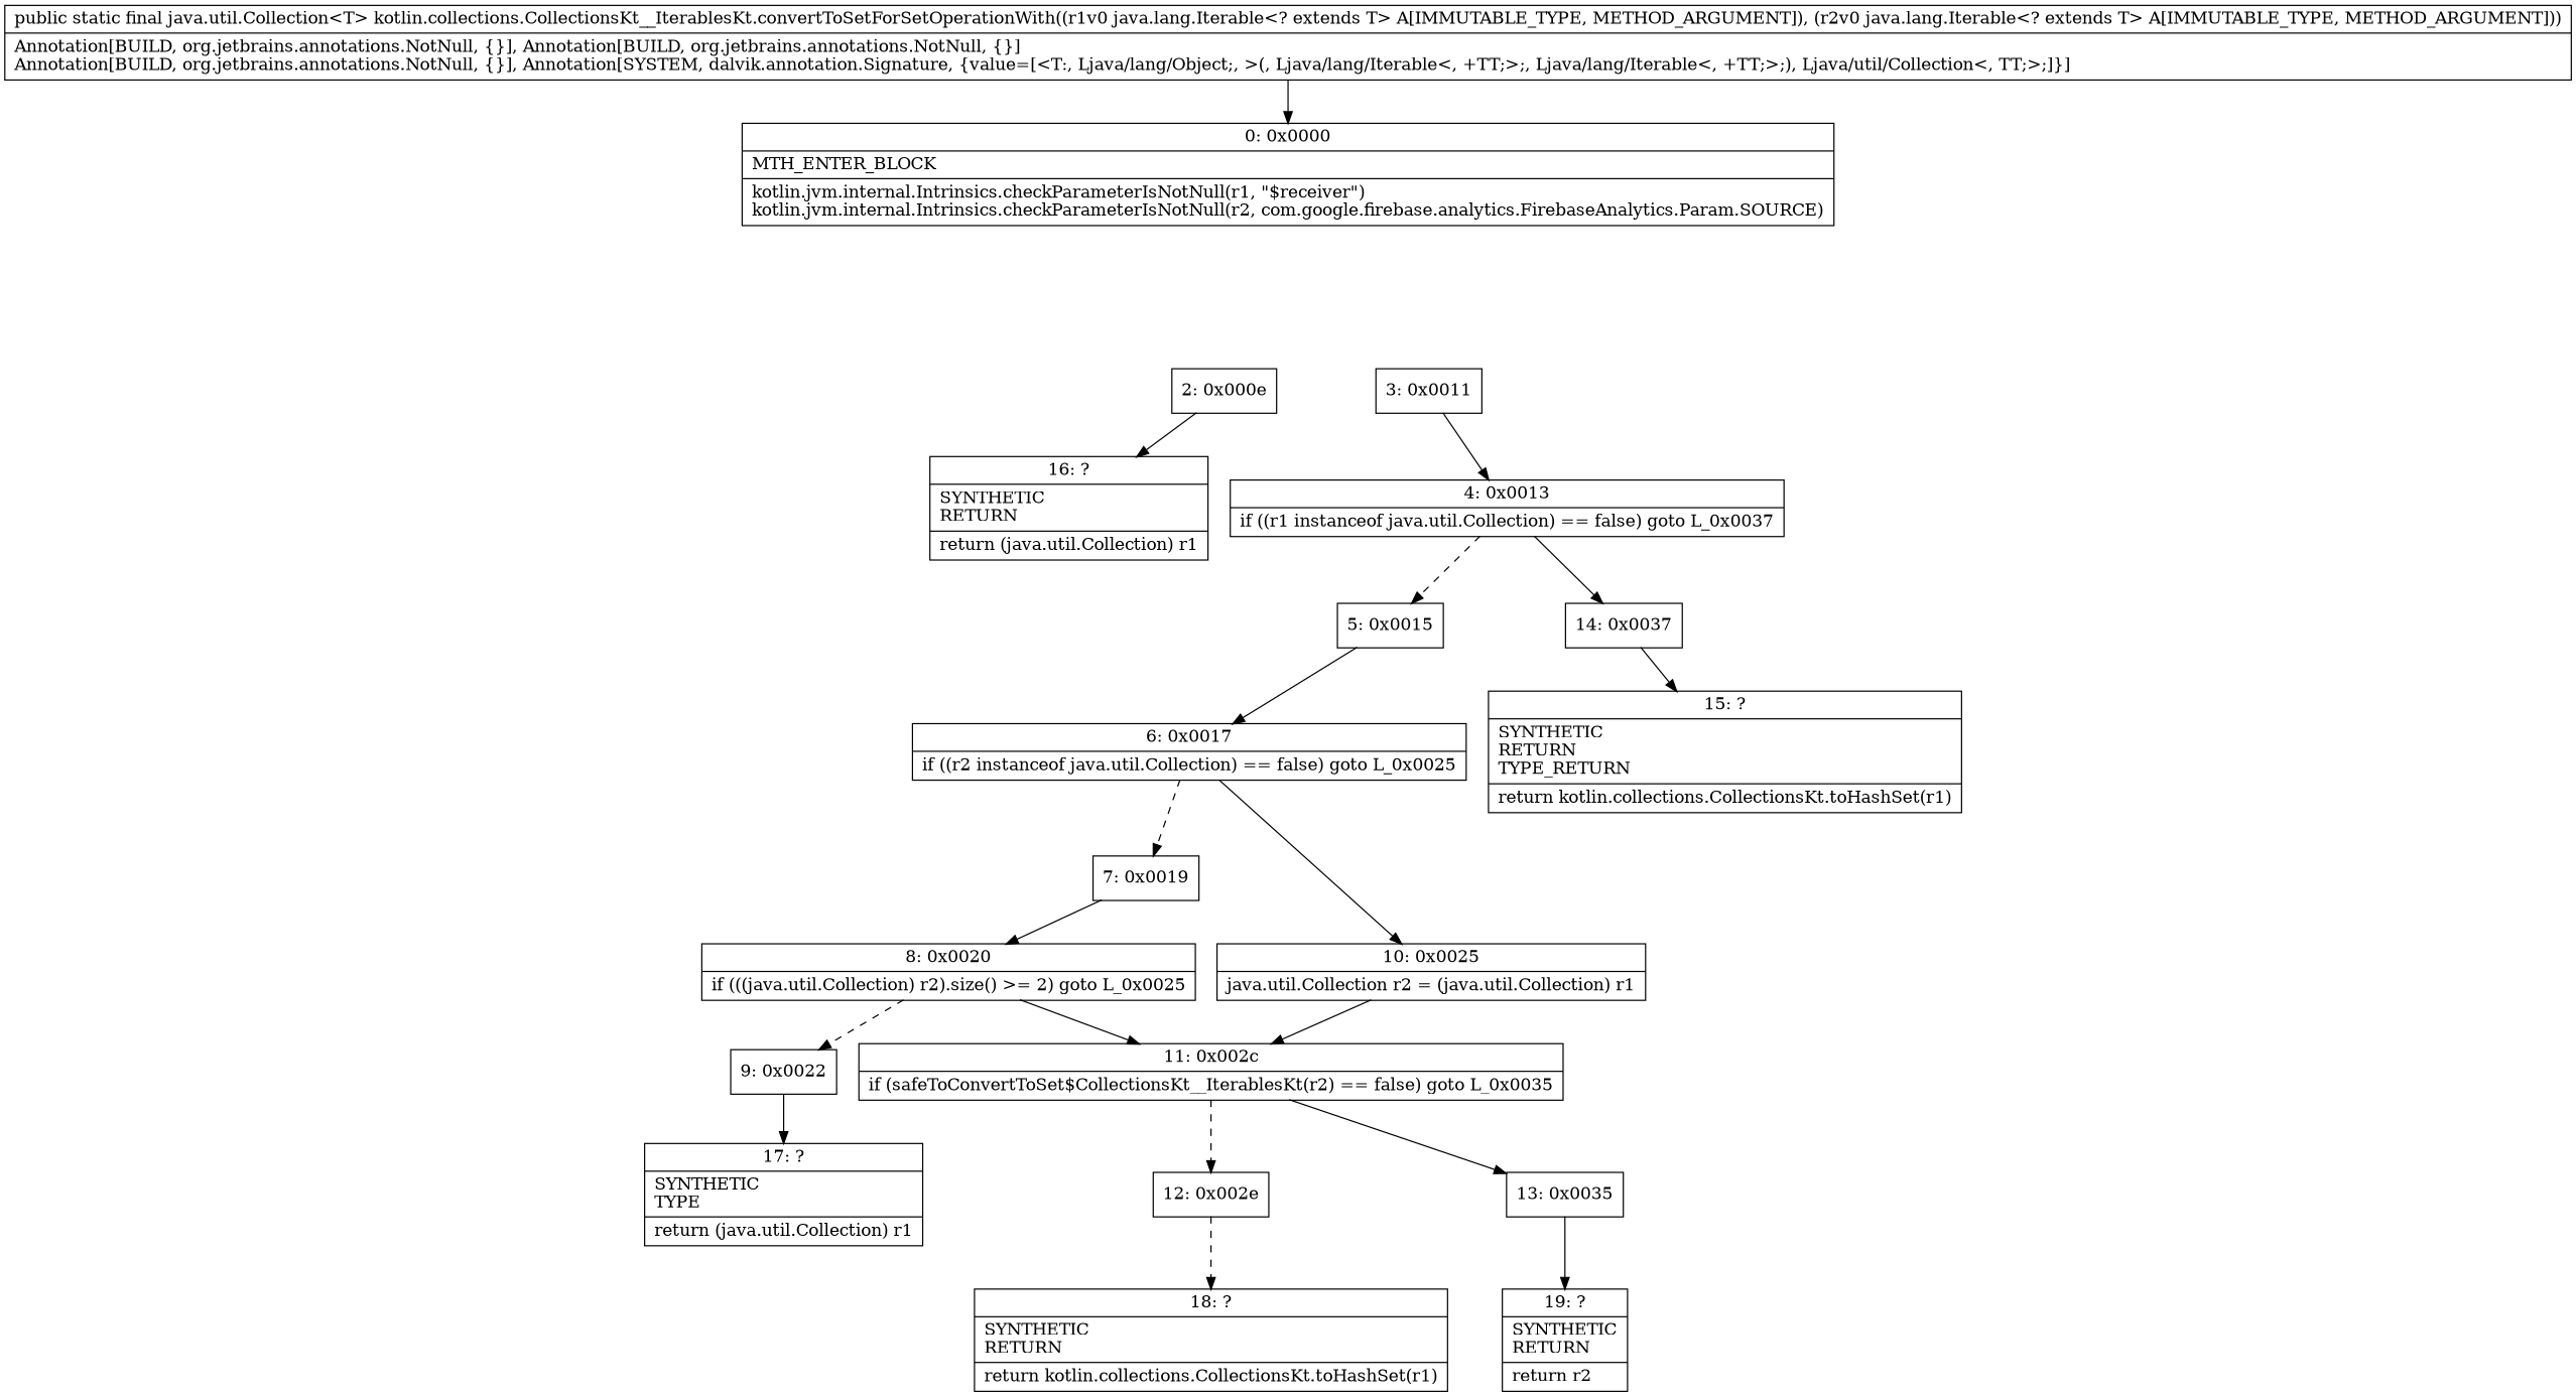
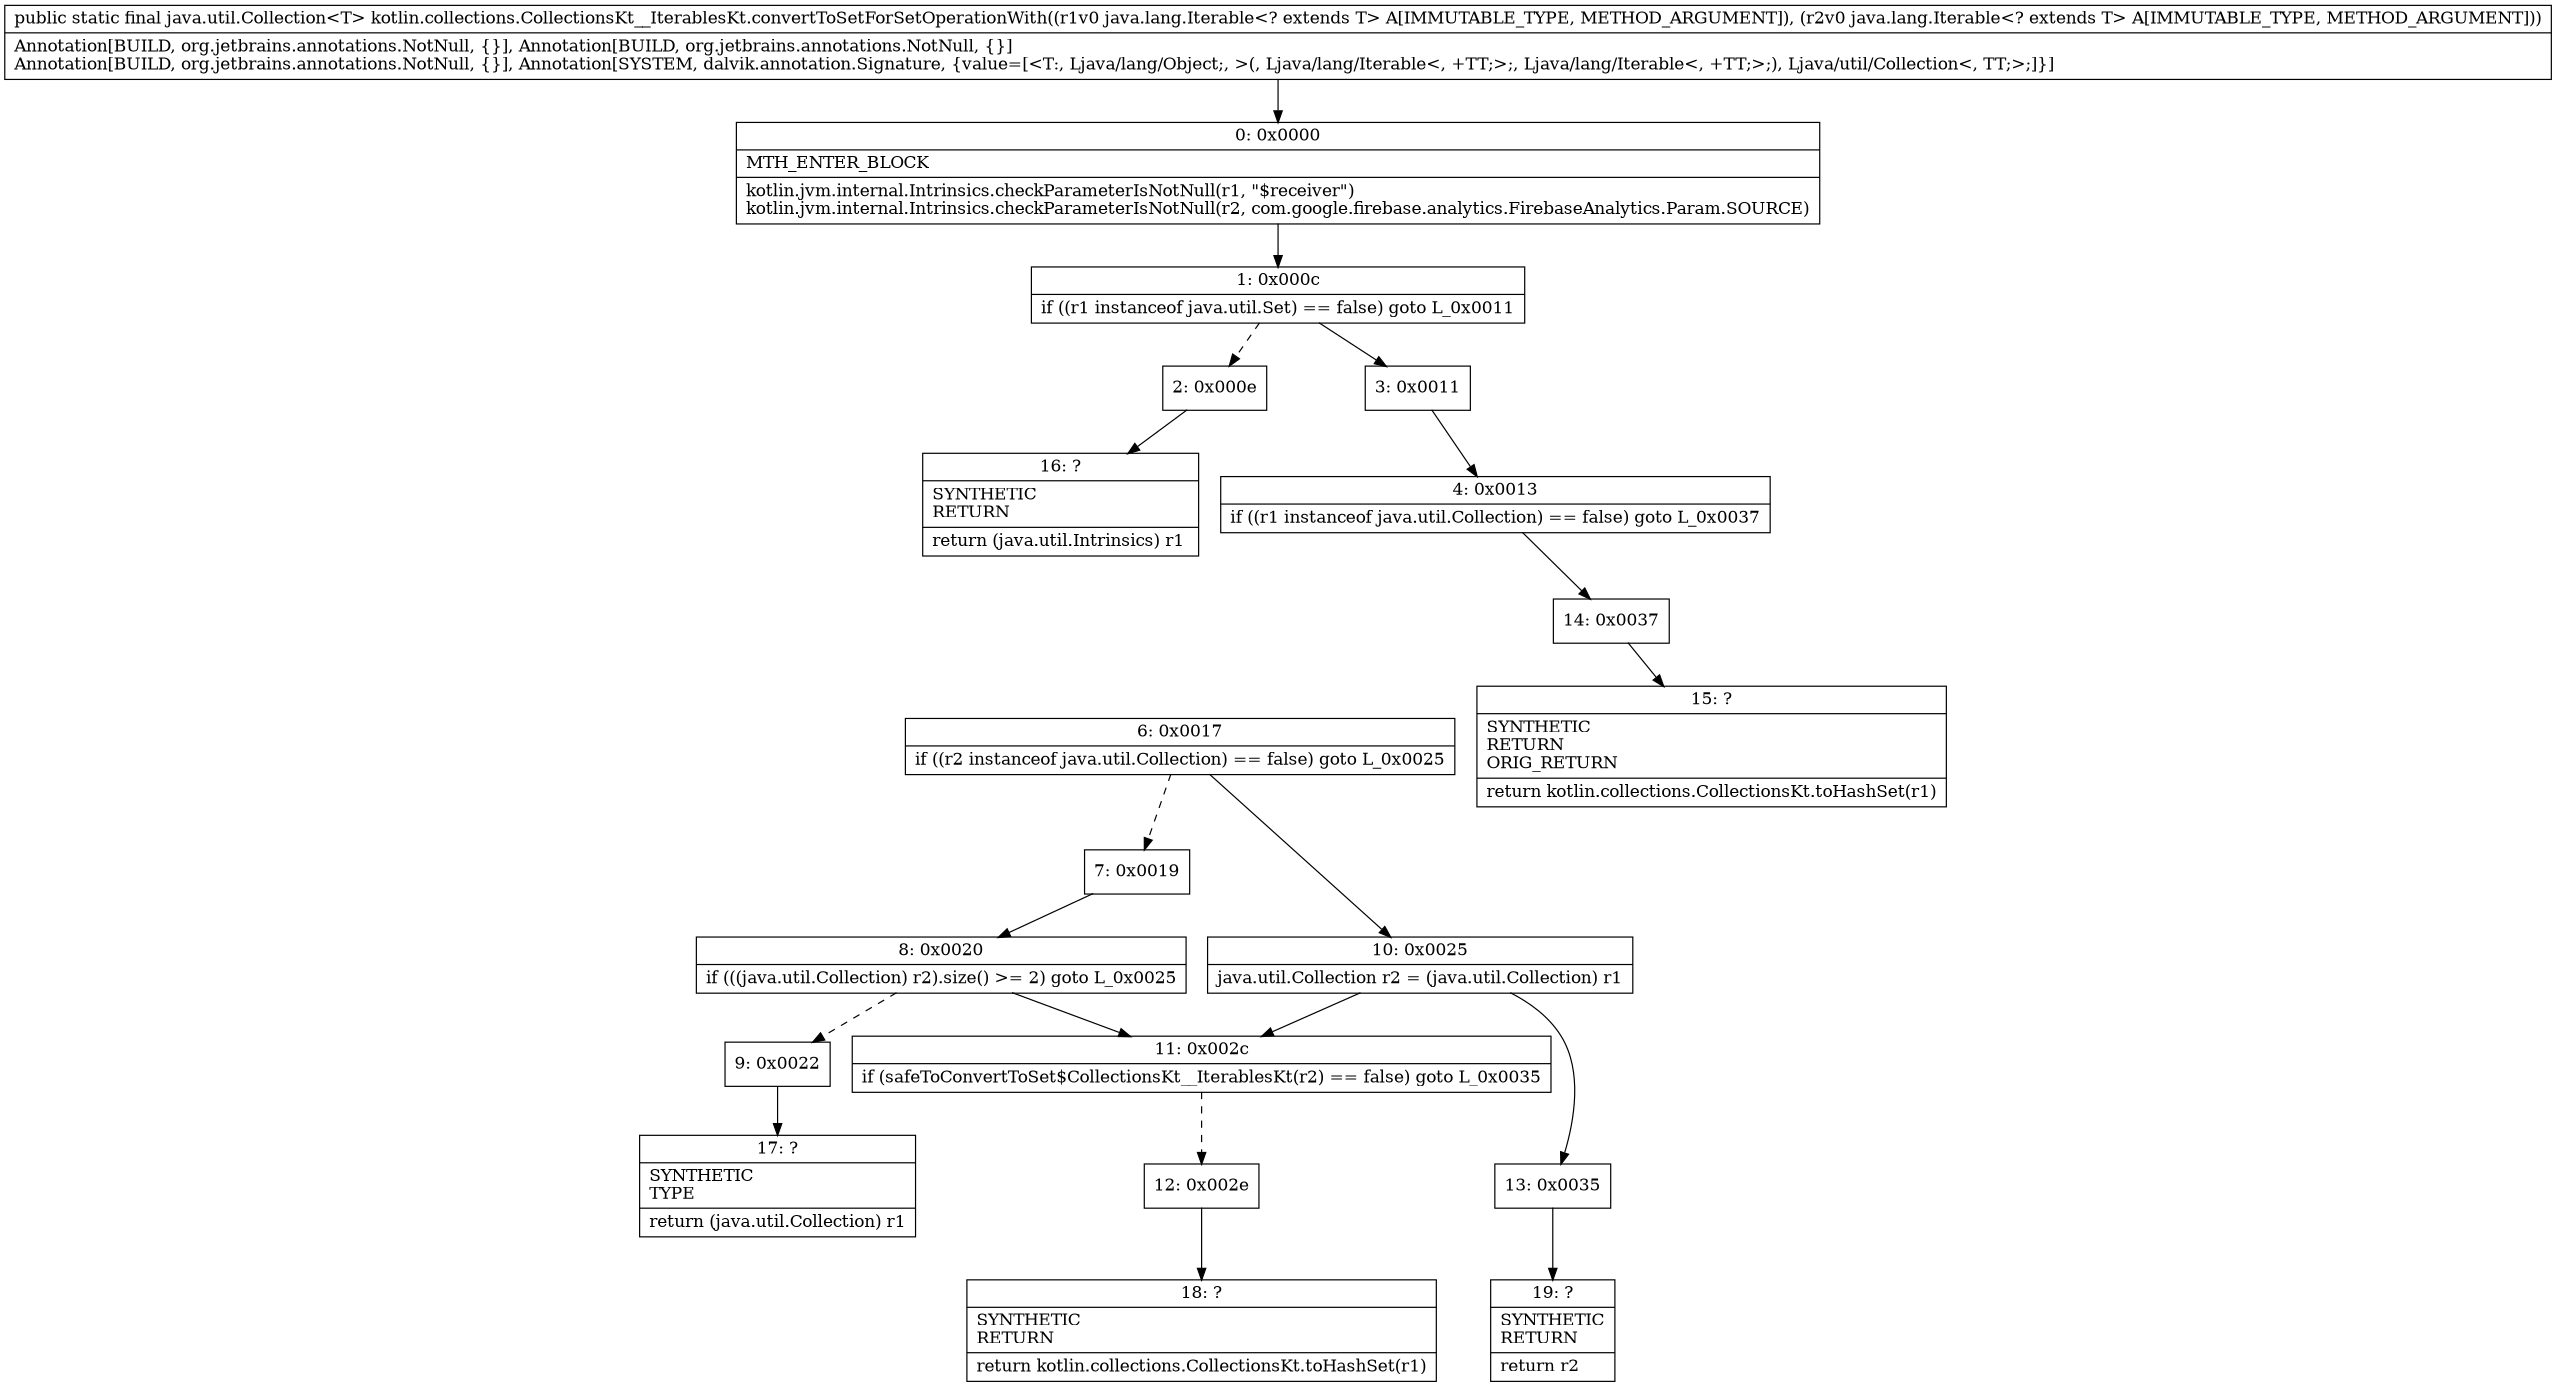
  digraph {
    node [shape=record]
    n1 [label="{0\:\ 0x0000|MTH_ENTER_BLOCK\l|kotlin.jvm.internal.Intrinsics.checkParameterIsNotNull(r1, \"$receiver\")\lkotlin.jvm.internal.Intrinsics.checkParameterIsNotNull(r2, com.google.firebase.analytics.FirebaseAnalytics.Param.SOURCE)\l}"]
+   n2 [label="{1\:\ 0x000c|if ((r1 instanceof java.util.Set) == false) goto L_0x0011\l}"]
    n3 [label="{2\:\ 0x000e}"]
    n4 [label="{3\:\ 0x0011}"]
-   n5 [label="{16\:\ ?|SYNTHETIC\lRETURN\l|return (java.util.Collection) r1\l}"]
+   n5 [label="{16\:\ ?|SYNTHETIC\lRETURN\l|return (java.util.Intrinsics) r1\l}"]
    n6 [label="{4\:\ 0x0013|if ((r1 instanceof java.util.Collection) == false) goto L_0x0037\l}"]
-   n7 [label="{5\:\ 0x0015}"]
    n8 [label="{14\:\ 0x0037}"]
    n9 [label="{6\:\ 0x0017|if ((r2 instanceof java.util.Collection) == false) goto L_0x0025\l}"]
-   n10 [label="{15\:\ ?|SYNTHETIC\lRETURN\lTYPE_RETURN\l|return kotlin.collections.CollectionsKt.toHashSet(r1)\l}"]
+   n10 [label="{15\:\ ?|SYNTHETIC\lRETURN\lORIG_RETURN\l|return kotlin.collections.CollectionsKt.toHashSet(r1)\l}"]
    n11 [label="{7\:\ 0x0019}"]
    n12 [label="{10\:\ 0x0025|java.util.Collection r2 = (java.util.Collection) r1\l}"]
    n13 [label="{8\:\ 0x0020|if (((java.util.Collection) r2).size() \>= 2) goto L_0x0025\l}"]
    n14 [label="{11\:\ 0x002c|if (safeToConvertToSet$CollectionsKt__IterablesKt(r2) == false) goto L_0x0035\l}"]
    n15 [label="{9\:\ 0x0022}"]
    n16 [label="{17\:\ ?|SYNTHETIC\lTYPE\l|return (java.util.Collection) r1\l}"]
    n17 [label="{12\:\ 0x002e}"]
    n18 [label="{13\:\ 0x0035}"]
    n19 [label="{18\:\ ?|SYNTHETIC\lRETURN\l|return kotlin.collections.CollectionsKt.toHashSet(r1)\l}"]
    n20 [label="{19\:\ ?|SYNTHETIC\lRETURN\l|return r2\l}"]
    n21 [label="{public static final java.util.Collection\<T\> kotlin.collections.CollectionsKt__IterablesKt.convertToSetForSetOperationWith((r1v0 java.lang.Iterable\<? extends T\> A[IMMUTABLE_TYPE, METHOD_ARGUMENT]), (r2v0 java.lang.Iterable\<? extends T\> A[IMMUTABLE_TYPE, METHOD_ARGUMENT]))  | Annotation[BUILD, org.jetbrains.annotations.NotNull, \{\}], Annotation[BUILD, org.jetbrains.annotations.NotNull, \{\}]\lAnnotation[BUILD, org.jetbrains.annotations.NotNull, \{\}], Annotation[SYSTEM, dalvik.annotation.Signature, \{value=[\<T:, Ljava\/lang\/Object;, \>(, Ljava\/lang\/Iterable\<, +TT;\>;, Ljava\/lang\/Iterable\<, +TT;\>;), Ljava\/util\/Collection\<, TT;\>;]\}]\l}"]
+   n1 -> n2
+   n2 -> n3 [style=dashed]
+   n2 -> n4
    n3 -> n5
    n4 -> n6
-   n6 -> n7 [style=dashed]
    n6 -> n8
-   n7 -> n9
    n8 -> n10
    n9 -> n11 [style=dashed]
    n9 -> n12
    n11 -> n13
    n12 -> n14
    n13 -> n14
    n13 -> n15 [style=dashed]
    n14 -> n17 [style=dashed]
-   n14 -> n18
+   n12 -> n18
    n15 -> n16
-   n17 -> n19 [style=dashed]
+   n17 -> n19
    n18 -> n20
    n21 -> n1
  }
